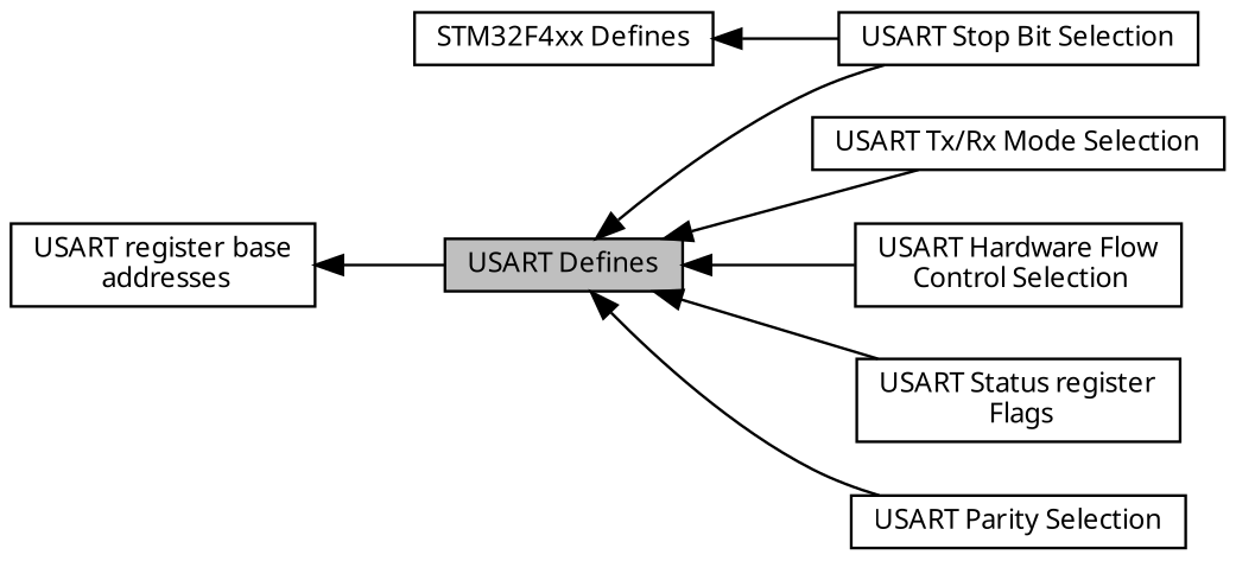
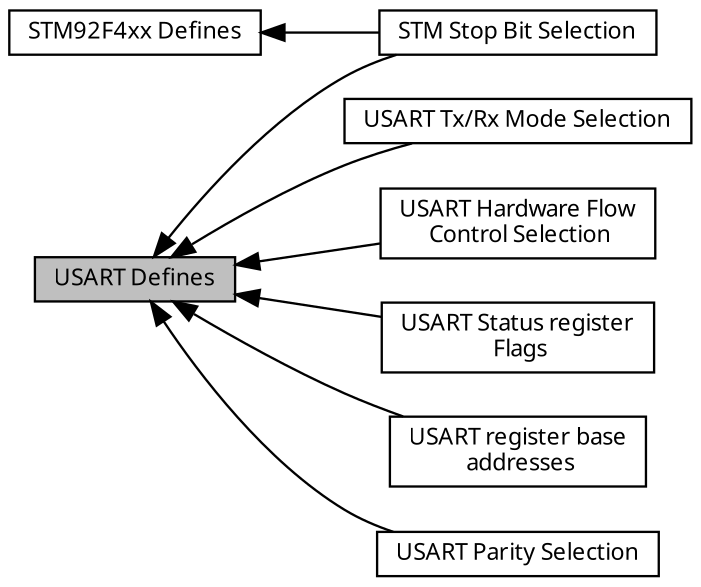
  digraph {
    fontname="Noto Sans"
    rankdir=LR
    node [color=black fillcolor=white fontname="Noto Sans" fontsize=10 shape=record style=filled]
    edge [dir=back fontname="Noto Sans" fontsize=10 labelfontname=Helvetica labelfontsize=10 shape=plaintext style=solid]
-   n1 [height=0.2 label="STM32F4xx Defines" width=0.4]
-   n2 [height=0.2 label="USART Stop Bit Selection" width=0.4]
+   n1 [height=0.2 label="STM92F4xx Defines" width=0.4]
+   n2 [height=0.2 label="STM Stop Bit Selection" width=0.4]
    n3 [fillcolor=grey75 fontcolor=black height=0.2 label="USART Defines" width=0.4]
    n4 [height=0.2 label="USART Tx/Rx Mode Selection" width=0.4]
    n5 [height=0.2 label="USART Hardware Flow\l Control Selection" width=0.4]
    n6 [height=0.2 label="USART Status register\l Flags" width=0.4]
    n7 [height=0.2 label="USART register base\l addresses" width=0.4]
    n8 [height=0.2 label="USART Parity Selection" width=0.4]
    n1 -> n2
    n3 -> n2
    n3 -> n4
    n3 -> n5
    n3 -> n6
-   n7 -> n3
+   n3 -> n7
    n3 -> n8
  }
